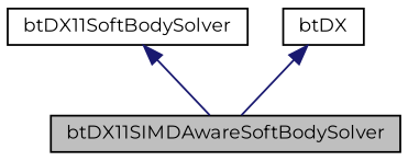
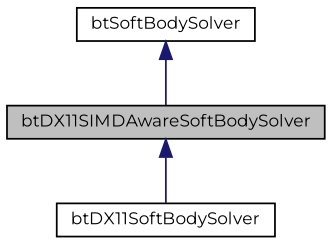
  digraph {
    fontname=Montserrat
    node [color=black fillcolor=white fontname=Montserrat fontsize=10 shape=record style=filled]
    edge [color=midnightblue dir=back fontname=Montserrat fontsize=10 labelfontname=Helvetica labelfontsize=10 style=solid]
    n1 [fillcolor=grey75 fontcolor=black height=0.2 label=btDX11SIMDAwareSoftBodySolver width=0.4]
    n2 [height=0.2 label=btDX11SoftBodySolver width=0.4]
-   n3 [height=0.2 label=btDX width=0.4]
-   n2 -> n1
+   n3 [height=0.2 label=btSoftBodySolver width=0.4]
+   n1 -> n2
    n3 -> n1
  }
